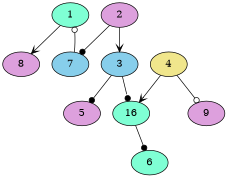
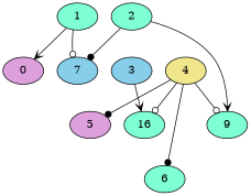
  digraph {
    node [alpha=0.15 fillcolor=aquamarine style=filled]
    edge [arrowhead=odot]
    1 [expect_size=29379584]
    7 [alpha=0.13 expect_size=15580160 fillcolor=skyblue]
-   8 [alpha=0.10 expect_size=48142336 fillcolor=plum]
-   2 [alpha=0.07 expect_size=6679552 fillcolor=plum]
-   9 [expect_size=19678208 fillcolor=plum]
+   8 [alpha=0.10 expect_size=48142336 fillcolor=plum label=0]
+   2 [alpha=0.07 expect_size=6679552]
+   9 [expect_size=19678208]
    3 [alpha=0.14 expect_size=46628864 fillcolor=skyblue]
    n7 [alpha=0.20 expect_size=11698176 label=16]
    4 [alpha=0.00 expect_size=14238720 fillcolor=khaki]
    5 [alpha=0.11 expect_size=8050688 fillcolor=plum]
    6 [alpha=0.06 expect_size=17661952]
-   7 -> 1
+   1 -> 7
    1 -> 8 [arrowhead=vee]
    2 -> 7 [arrowhead=dot]
-   2 -> 3 [arrowhead=vee]
-   3 -> n7 [arrowhead=dot]
+   2 -> 9 [arrowhead=vee]
+   3 -> n7 [arrowhead=vee]
    4 -> 9
-   4 -> n7 [arrowhead=vee]
-   3 -> 5 [arrowhead=dot]
-   n7 -> 6 [arrowhead=dot]
+   4 -> n7
+   4 -> 5 [arrowhead=dot]
+   4 -> 6 [arrowhead=dot]
  }
